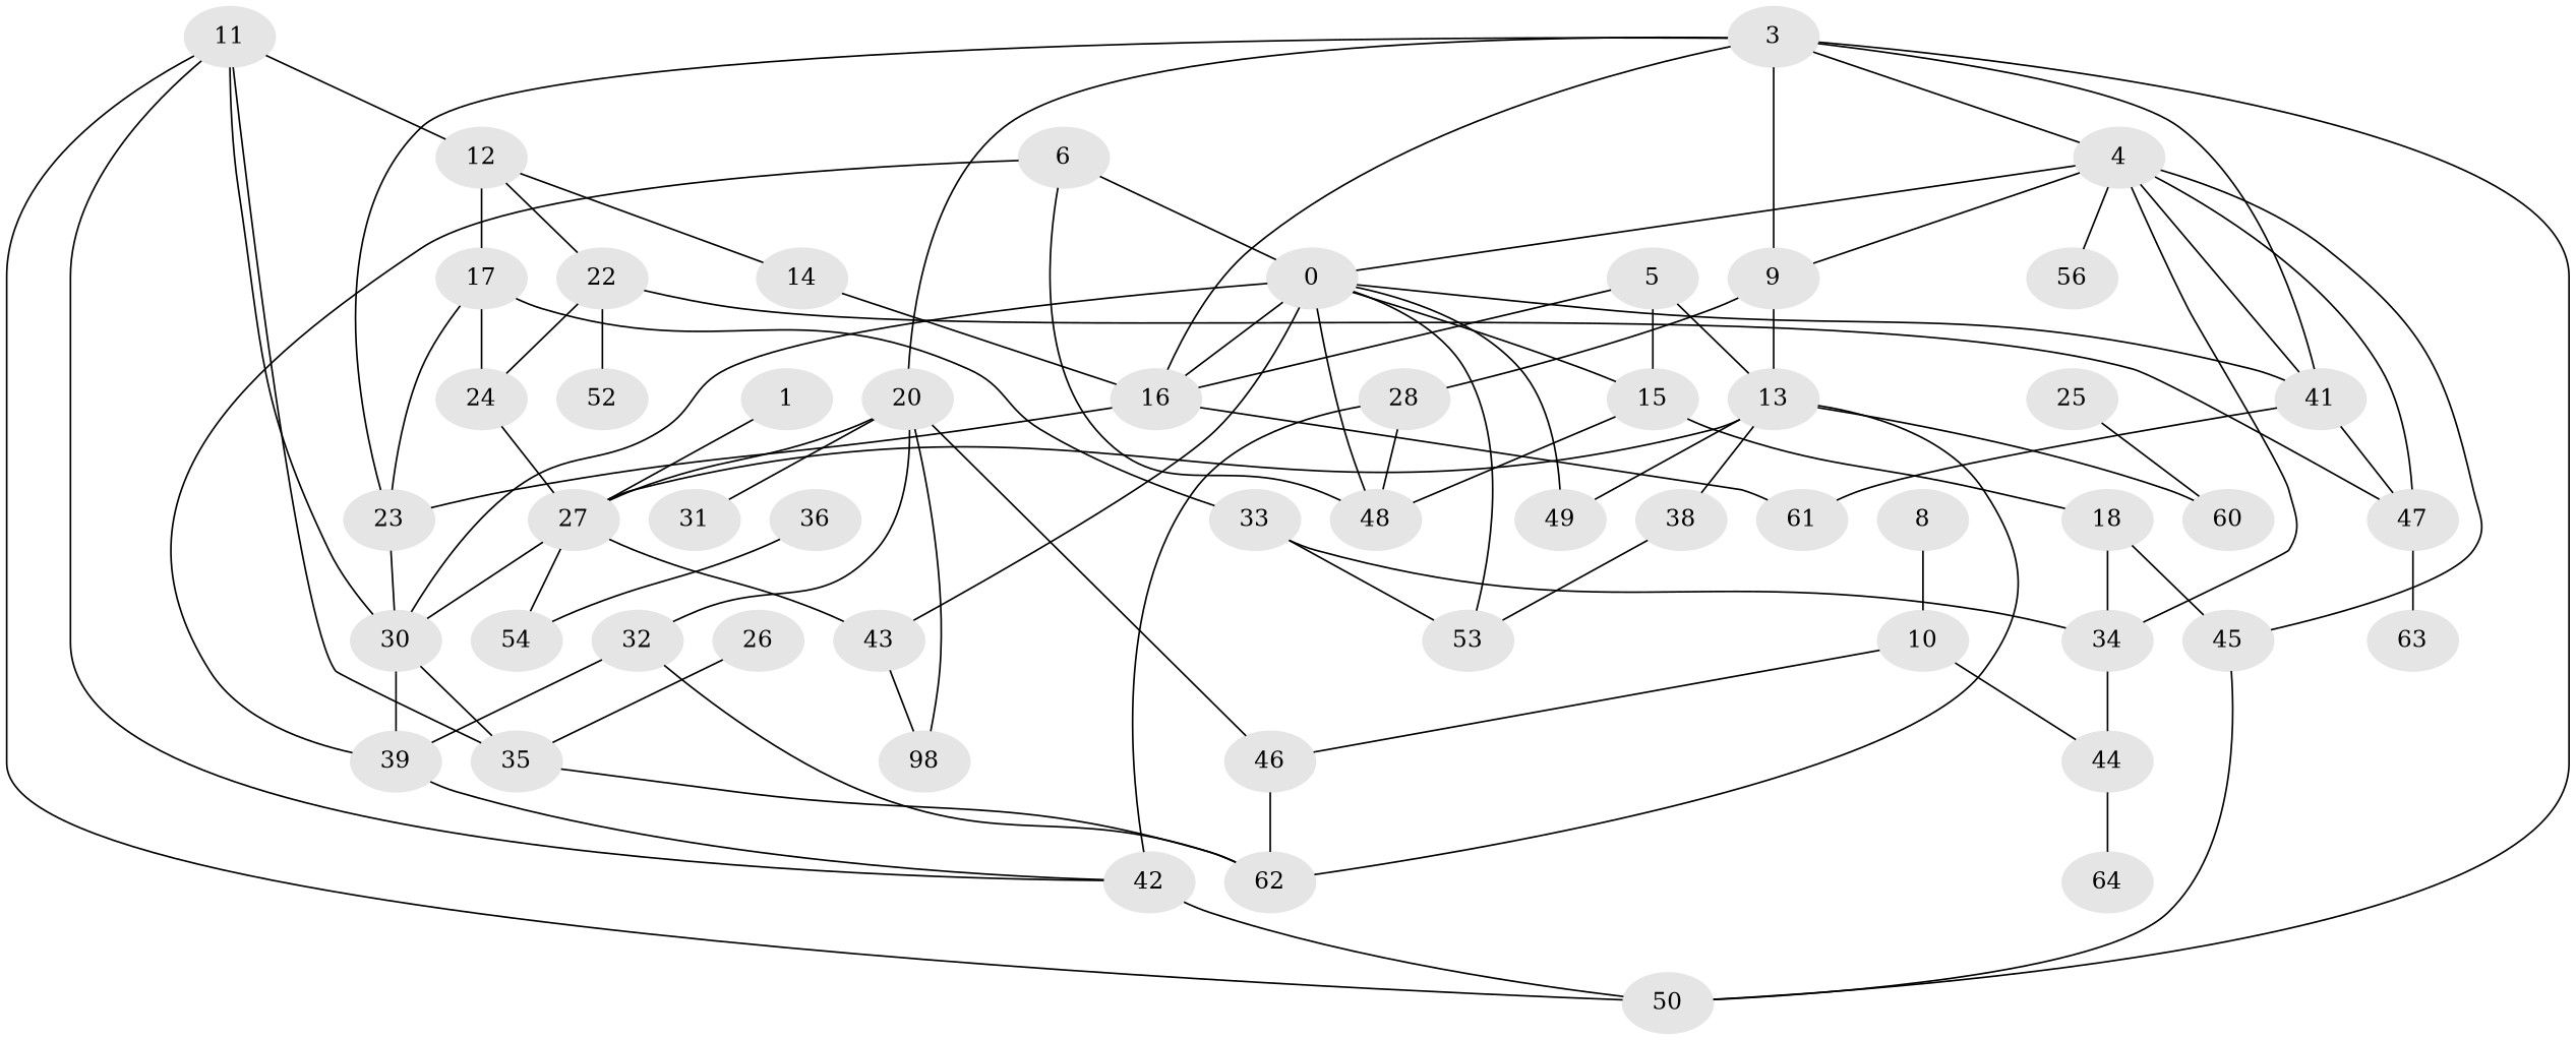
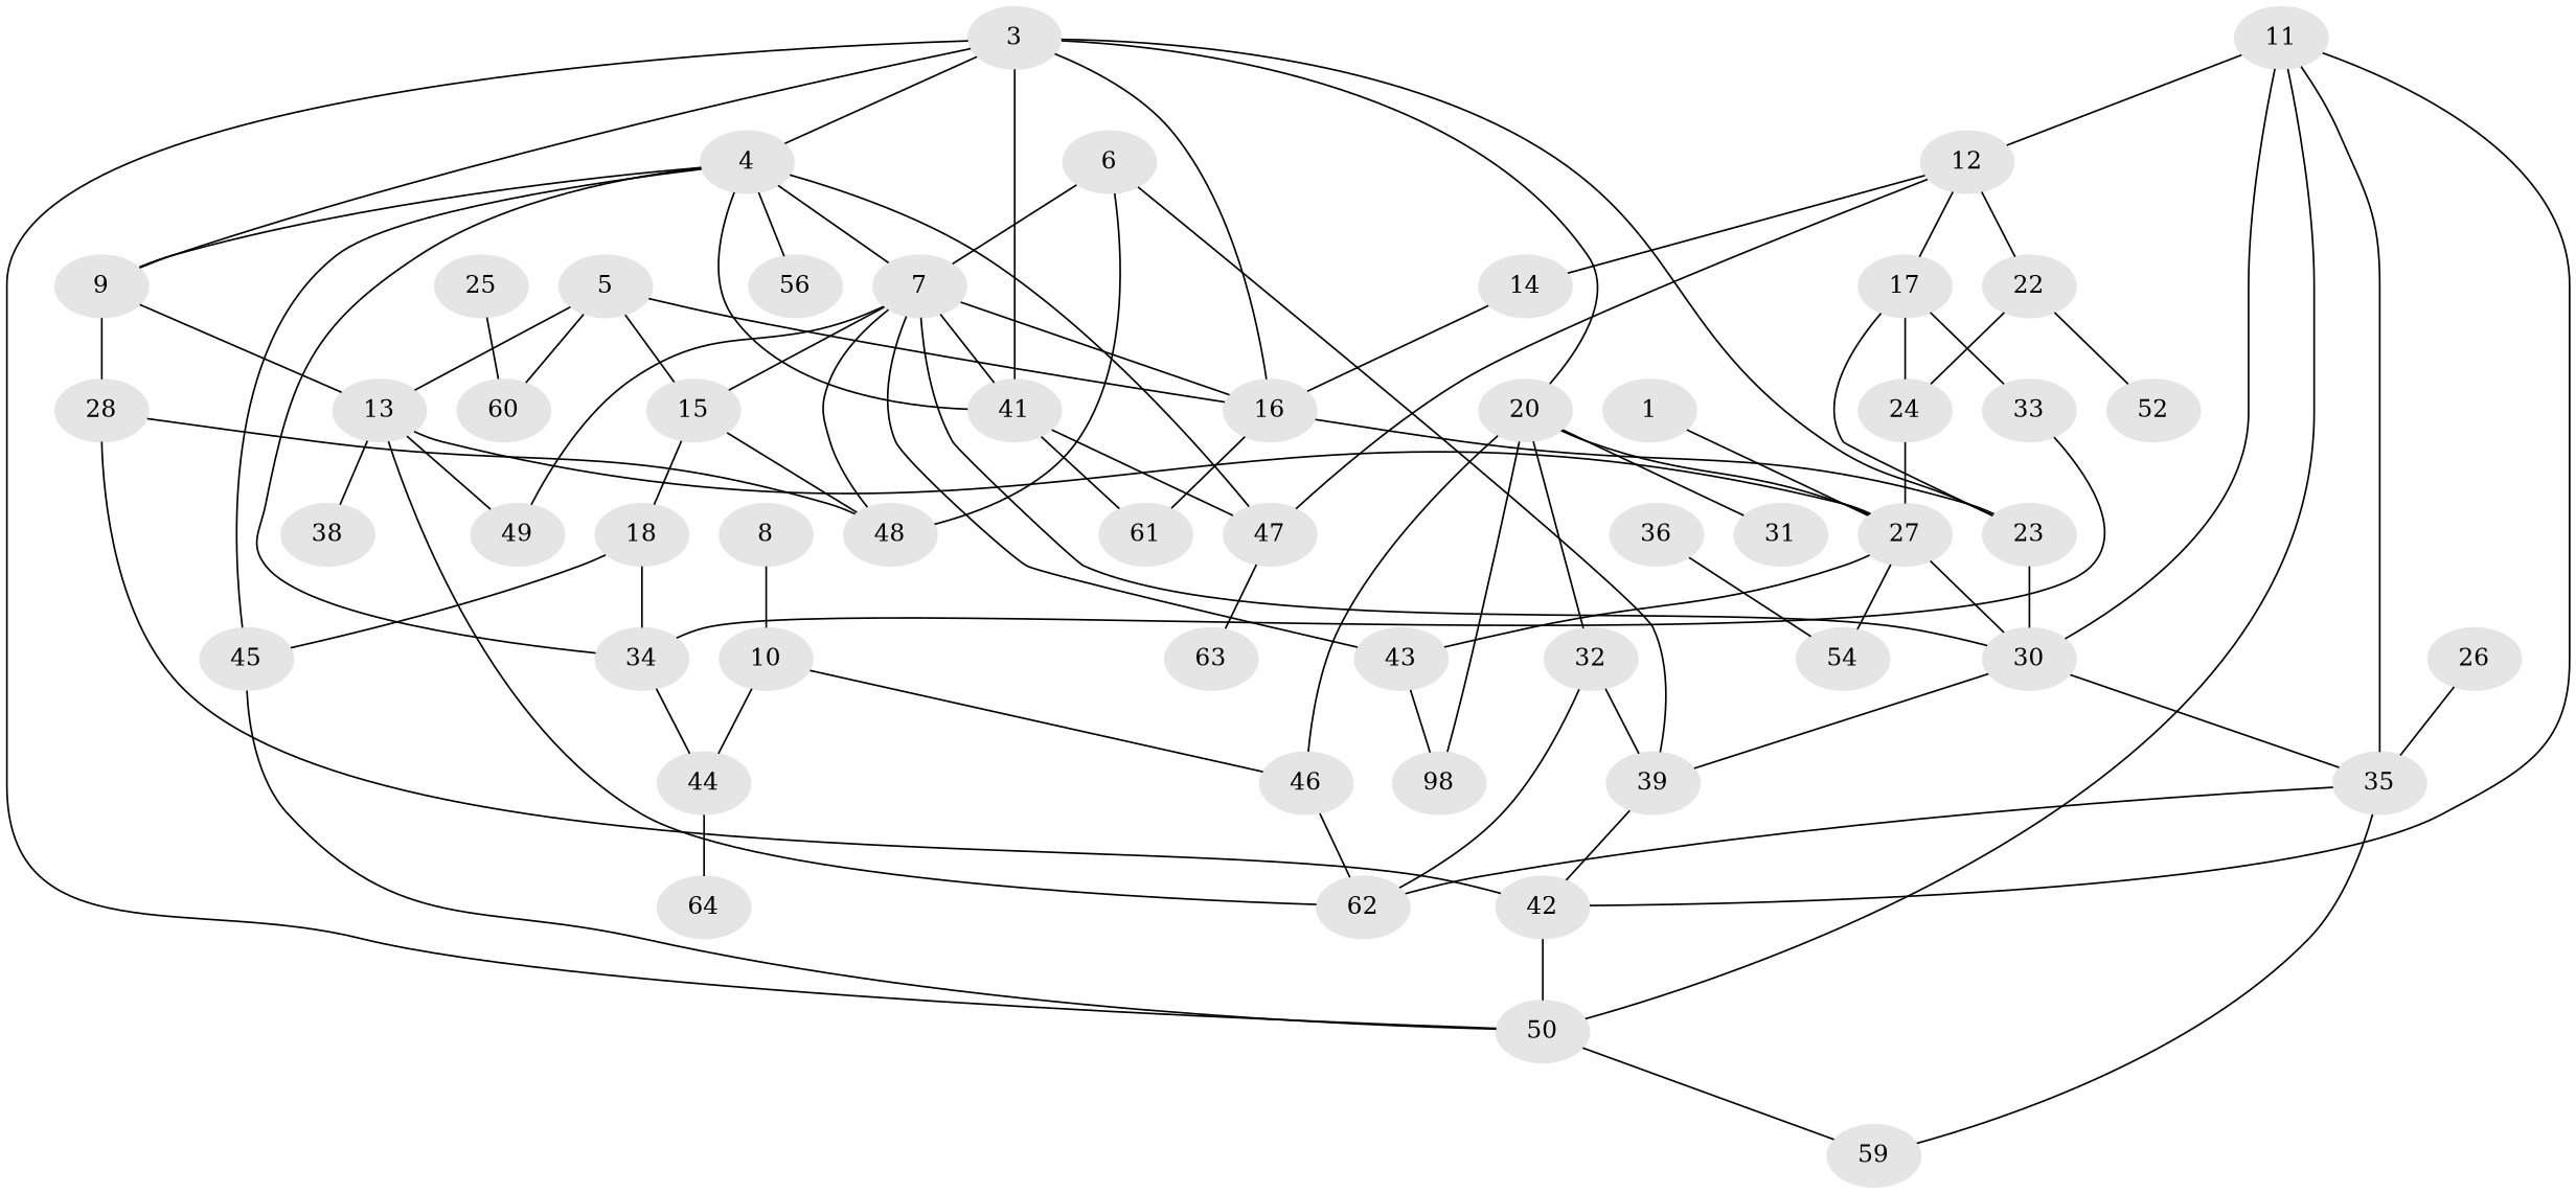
  graph {
    node [color=gray90 style=filled]
    edge [weight=1.0]
    1
    27
    30
    43
    54
    3
    4
    9
    16
    20
    23
    41
    50
-   7 [label=0]
+   7
    34
    45
    47
    56
    13
    28
    61
    46
    31
    32
    n25 [label=98]
+   59
    15
    48
    49
-   53
    44
    63
    5
    38
    60
    62
    18
    6
    39
    42
    35
    8
    10
    64
    11
    12
    14
    17
    22
    24
    33
    52
    25
    26
    36
    1 -- 27 [weight=2.0]
    27 -- 30
    27 -- 43
    27 -- 54
    30 -- 39
    30 -- 35 [weight=2.0]
    43 -- n25
    3 -- 4
    3 -- 9
    3 -- 16
    3 -- 20
    3 -- 23
    3 -- 41
    3 -- 50
    4 -- 9
    4 -- 41
    4 -- 7
    4 -- 34
    4 -- 45
    4 -- 47
    4 -- 56
    9 -- 13
    9 -- 28
    16 -- 23
    16 -- 61
    20 -- 27
    20 -- 46
    20 -- 31 [weight=2.0]
    20 -- 32
    20 -- n25
    23 -- 30
    41 -- 47
    41 -- 61
+   50 -- 59
    7 -- 30
    7 -- 43
    7 -- 16
    7 -- 41
    7 -- 15
    7 -- 48
    7 -- 49
-   7 -- 53
    34 -- 44
    45 -- 50
    47 -- 63
    13 -- 27
    13 -- 49
    13 -- 38
-   13 -- 60
+   5 -- 60
    13 -- 62
    28 -- 48
    28 -- 42 [weight=2.0]
    46 -- 62
    32 -- 62
    32 -- 39
    15 -- 48
    15 -- 18
    44 -- 64
    5 -- 16
    5 -- 13
    5 -- 15
-   38 -- 53
    18 -- 34
    18 -- 45
    6 -- 7 [weight=2.0]
    6 -- 48 [weight=2.0]
    6 -- 39
    39 -- 42
    42 -- 50
+   35 -- 59
    35 -- 62
    8 -- 10
    10 -- 46
    10 -- 44
    11 -- 30
    11 -- 50
    11 -- 42
    11 -- 35
    11 -- 12 [weight=2.0]
-   22 -- 47
+   12 -- 47
    12 -- 14
    12 -- 17
    12 -- 22
    14 -- 16
    17 -- 23
    17 -- 24
    17 -- 33
    22 -- 24
    22 -- 52
    24 -- 27 [weight=2.0]
    33 -- 34
-   33 -- 53
    25 -- 60
    26 -- 35
    36 -- 54
  }
